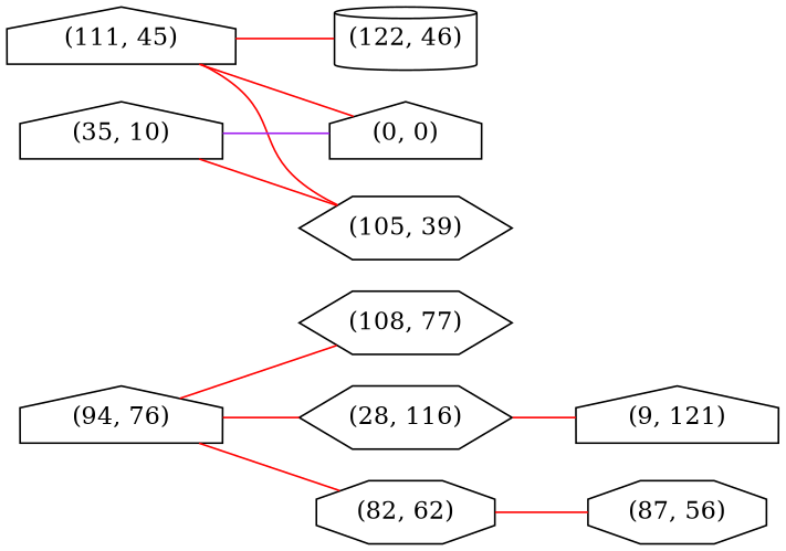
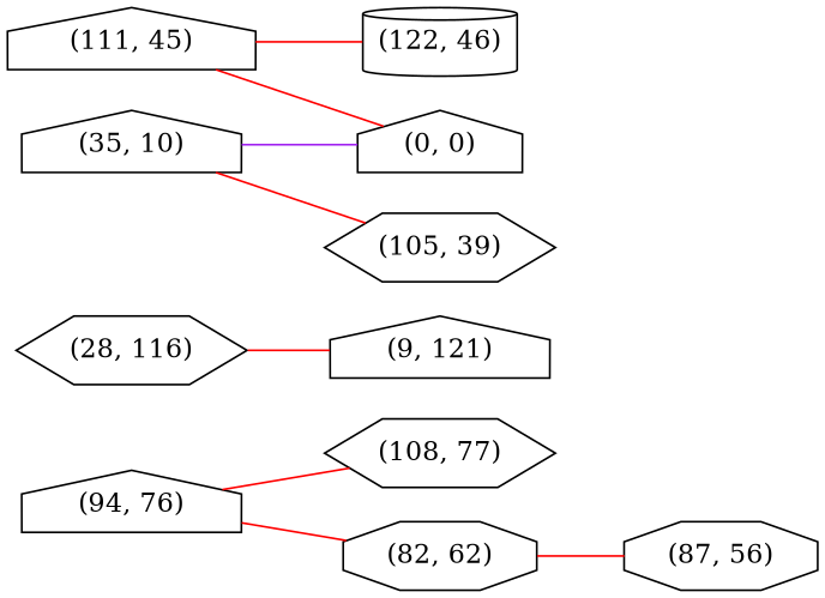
  graph {
    rankdir=LR
    node [shape=house]
    edge [color=red weight=1]
    "(108, 77)" [shape=hexagon]
    "(94, 76)"
    "(28, 116)" [shape=hexagon]
    "(82, 62)" [shape=octagon]
    "(9, 121)"
    "(87, 56)" [shape=octagon]
    "(122, 46)" [shape=cylinder]
    "(111, 45)"
    "(105, 39)" [shape=hexagon]
    "(0, 0)"
    "(35, 10)"
    "(94, 76)" -- "(108, 77)"
-   "(94, 76)" -- "(28, 116)"
    "(94, 76)" -- "(82, 62)"
    "(28, 116)" -- "(9, 121)"
    "(82, 62)" -- "(87, 56)"
    "(111, 45)" -- "(122, 46)"
-   "(111, 45)" -- "(105, 39)"
    "(111, 45)" -- "(0, 0)"
    "(35, 10)" -- "(105, 39)"
    "(35, 10)" -- "(0, 0)" [color=purple weight=4]
  }
